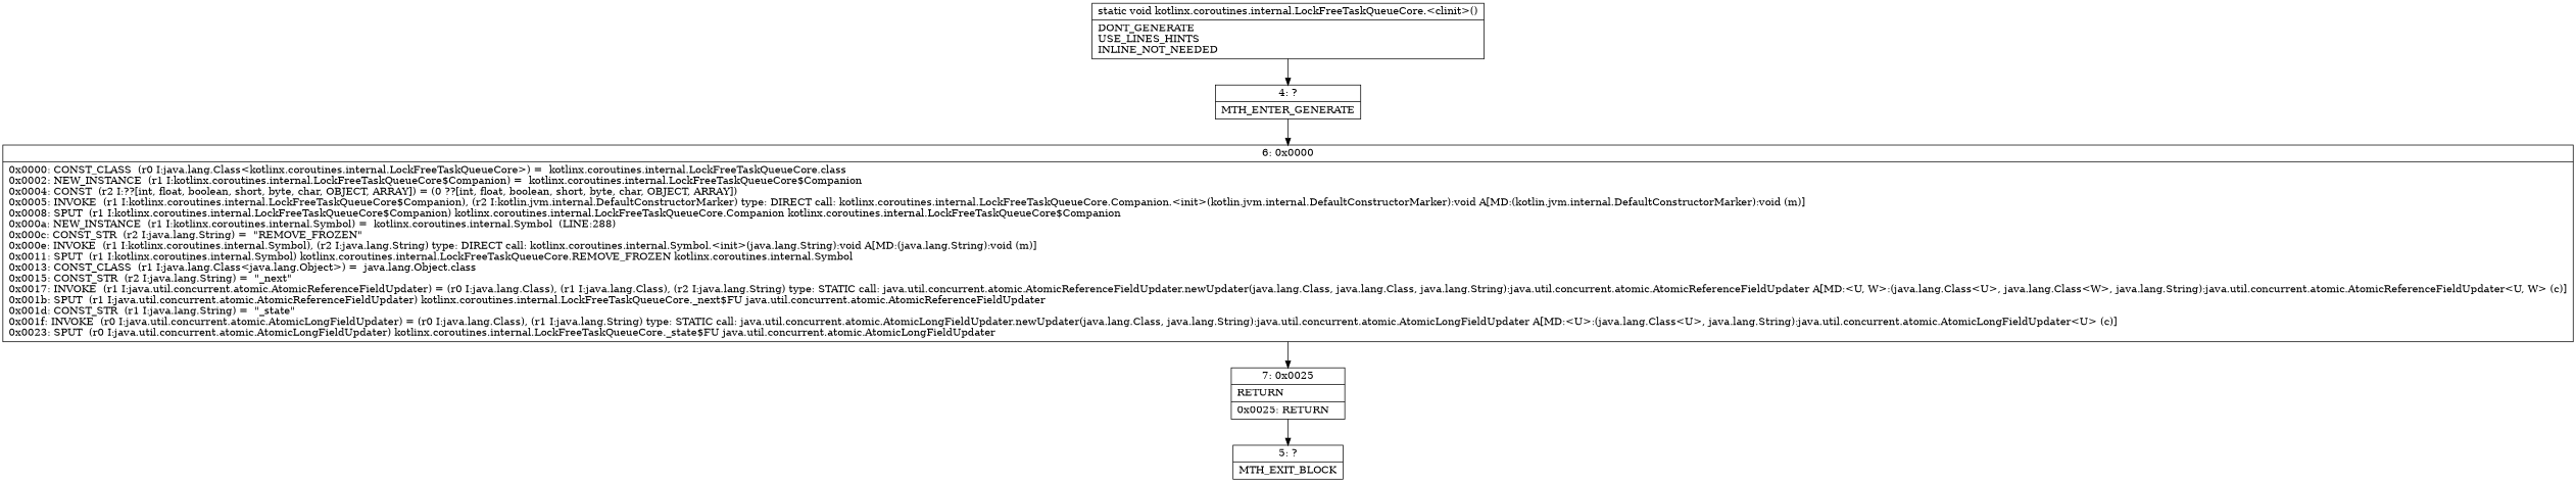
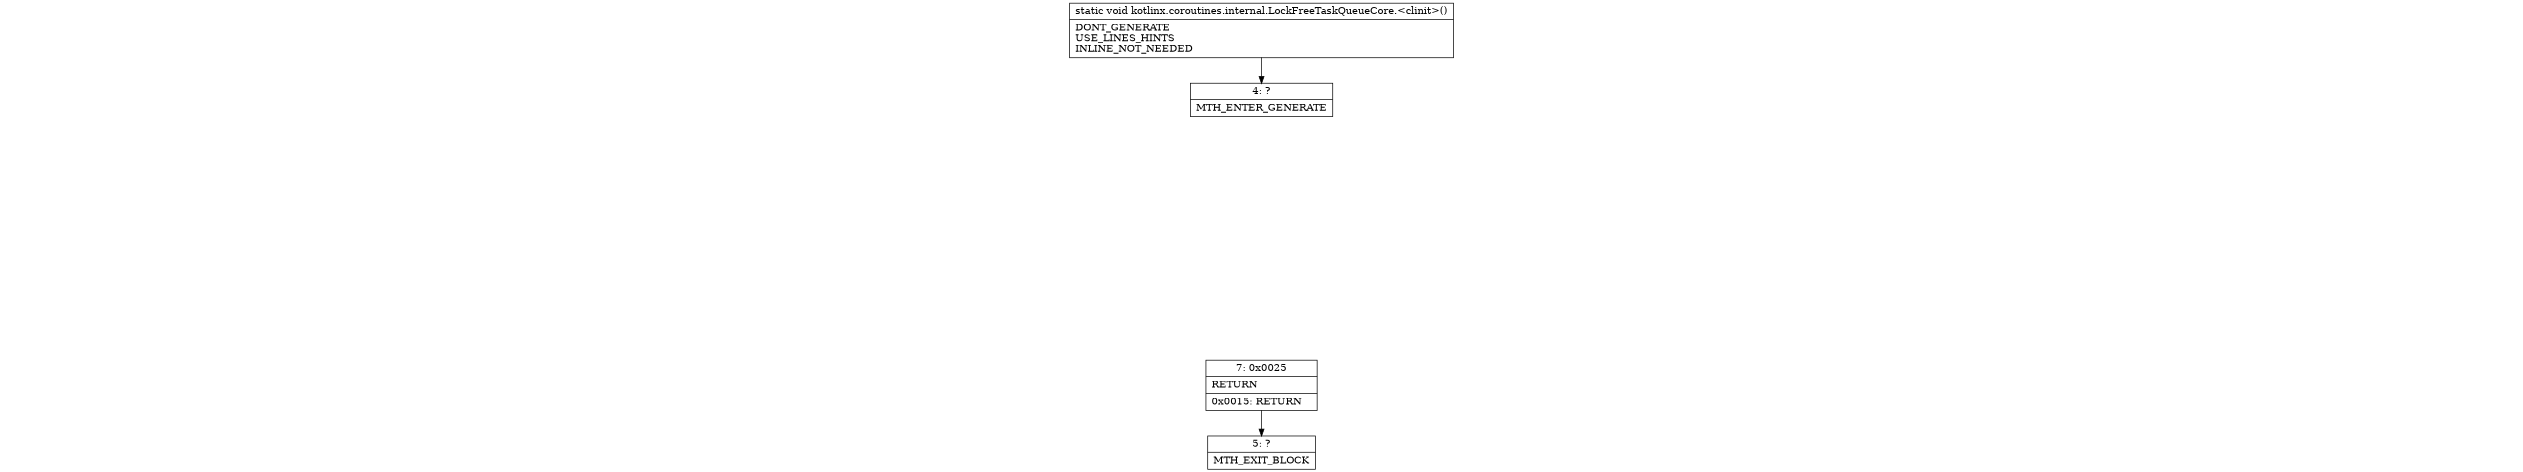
  digraph {
    node [shape=record]
    n1 [label="{4\:\ ?|MTH_ENTER_GENERATE\l}"]
-   n2 [label="{6\:\ 0x0000|0x0000: CONST_CLASS  (r0 I:java.lang.Class\<kotlinx.coroutines.internal.LockFreeTaskQueueCore\>) =  kotlinx.coroutines.internal.LockFreeTaskQueueCore.class \l0x0002: NEW_INSTANCE  (r1 I:kotlinx.coroutines.internal.LockFreeTaskQueueCore$Companion) =  kotlinx.coroutines.internal.LockFreeTaskQueueCore$Companion \l0x0004: CONST  (r2 I:??[int, float, boolean, short, byte, char, OBJECT, ARRAY]) = (0 ??[int, float, boolean, short, byte, char, OBJECT, ARRAY]) \l0x0005: INVOKE  (r1 I:kotlinx.coroutines.internal.LockFreeTaskQueueCore$Companion), (r2 I:kotlin.jvm.internal.DefaultConstructorMarker) type: DIRECT call: kotlinx.coroutines.internal.LockFreeTaskQueueCore.Companion.\<init\>(kotlin.jvm.internal.DefaultConstructorMarker):void A[MD:(kotlin.jvm.internal.DefaultConstructorMarker):void (m)]\l0x0008: SPUT  (r1 I:kotlinx.coroutines.internal.LockFreeTaskQueueCore$Companion) kotlinx.coroutines.internal.LockFreeTaskQueueCore.Companion kotlinx.coroutines.internal.LockFreeTaskQueueCore$Companion \l0x000a: NEW_INSTANCE  (r1 I:kotlinx.coroutines.internal.Symbol) =  kotlinx.coroutines.internal.Symbol  (LINE:288)\l0x000c: CONST_STR  (r2 I:java.lang.String) =  \"REMOVE_FROZEN\" \l0x000e: INVOKE  (r1 I:kotlinx.coroutines.internal.Symbol), (r2 I:java.lang.String) type: DIRECT call: kotlinx.coroutines.internal.Symbol.\<init\>(java.lang.String):void A[MD:(java.lang.String):void (m)]\l0x0011: SPUT  (r1 I:kotlinx.coroutines.internal.Symbol) kotlinx.coroutines.internal.LockFreeTaskQueueCore.REMOVE_FROZEN kotlinx.coroutines.internal.Symbol \l0x0013: CONST_CLASS  (r1 I:java.lang.Class\<java.lang.Object\>) =  java.lang.Object.class \l0x0015: CONST_STR  (r2 I:java.lang.String) =  \"_next\" \l0x0017: INVOKE  (r1 I:java.util.concurrent.atomic.AtomicReferenceFieldUpdater) = (r0 I:java.lang.Class), (r1 I:java.lang.Class), (r2 I:java.lang.String) type: STATIC call: java.util.concurrent.atomic.AtomicReferenceFieldUpdater.newUpdater(java.lang.Class, java.lang.Class, java.lang.String):java.util.concurrent.atomic.AtomicReferenceFieldUpdater A[MD:\<U, W\>:(java.lang.Class\<U\>, java.lang.Class\<W\>, java.lang.String):java.util.concurrent.atomic.AtomicReferenceFieldUpdater\<U, W\> (c)]\l0x001b: SPUT  (r1 I:java.util.concurrent.atomic.AtomicReferenceFieldUpdater) kotlinx.coroutines.internal.LockFreeTaskQueueCore._next$FU java.util.concurrent.atomic.AtomicReferenceFieldUpdater \l0x001d: CONST_STR  (r1 I:java.lang.String) =  \"_state\" \l0x001f: INVOKE  (r0 I:java.util.concurrent.atomic.AtomicLongFieldUpdater) = (r0 I:java.lang.Class), (r1 I:java.lang.String) type: STATIC call: java.util.concurrent.atomic.AtomicLongFieldUpdater.newUpdater(java.lang.Class, java.lang.String):java.util.concurrent.atomic.AtomicLongFieldUpdater A[MD:\<U\>:(java.lang.Class\<U\>, java.lang.String):java.util.concurrent.atomic.AtomicLongFieldUpdater\<U\> (c)]\l0x0023: SPUT  (r0 I:java.util.concurrent.atomic.AtomicLongFieldUpdater) kotlinx.coroutines.internal.LockFreeTaskQueueCore._state$FU java.util.concurrent.atomic.AtomicLongFieldUpdater \l}"]
-   n3 [label="{7\:\ 0x0025|RETURN\l|0x0025: RETURN   \l}"]
+   n3 [label="{7\:\ 0x0025|RETURN\l|0x0015: RETURN   \l}"]
    n4 [label="{5\:\ ?|MTH_EXIT_BLOCK\l}"]
    n5 [label="{static void kotlinx.coroutines.internal.LockFreeTaskQueueCore.\<clinit\>()  | DONT_GENERATE\lUSE_LINES_HINTS\lINLINE_NOT_NEEDED\l}"]
-   n1 -> n2
-   n2 -> n3
    n3 -> n4
    n5 -> n1
  }
